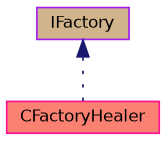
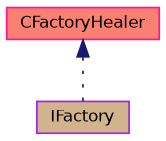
  digraph {
    node [fontname=Helvetica fontsize=10 shape=record style=filled]
    n1 [color=deeppink fillcolor=salmon fontcolor=black height=0.2 label=CFactoryHealer width=0.4]
    n2 [color=purple fillcolor=tan height=0.2 label=IFactory width=0.4]
-   n2 -> n1 [color=midnightblue dir=back fontname=Helvetica fontsize=10 labelfontname=Helvetica labelfontsize=10 style=dotted]
+   n1 -> n2 [color=midnightblue dir=back fontname=Helvetica fontsize=10 labelfontname=Helvetica labelfontsize=10 style=dotted]
  }
